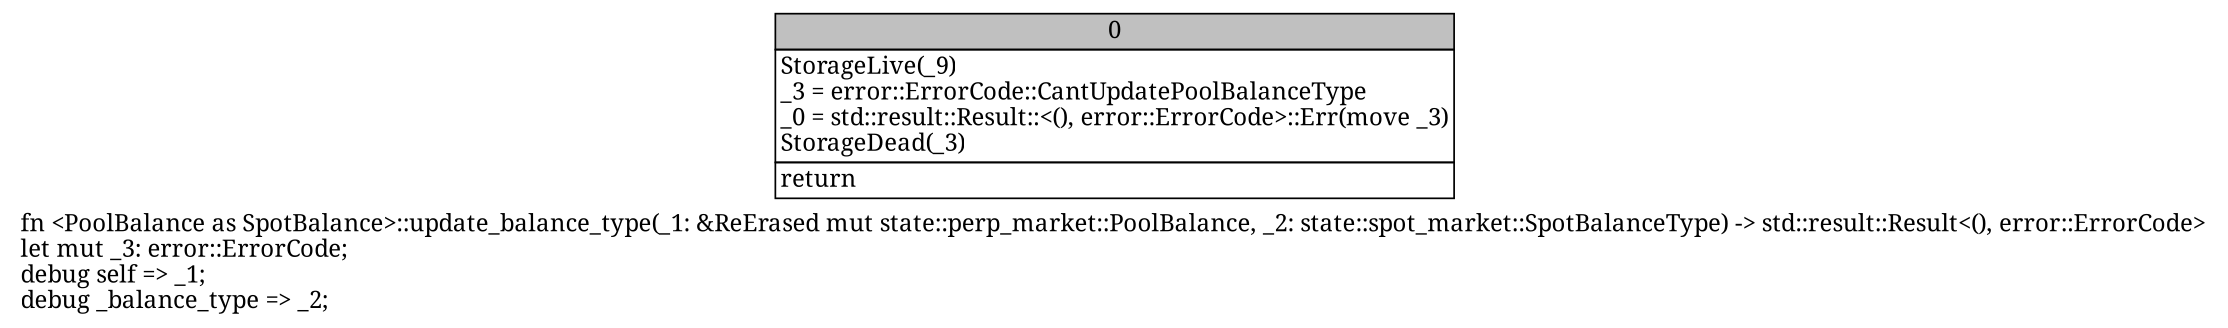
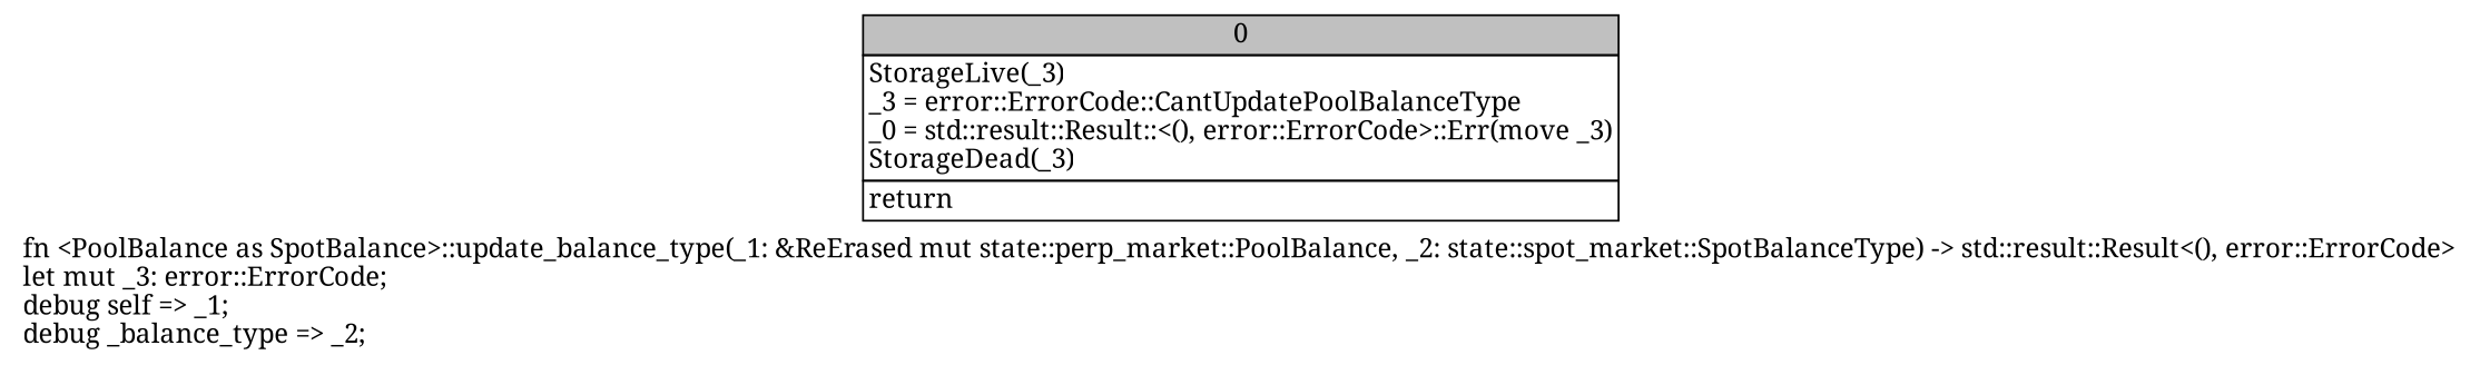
  digraph {
    fontname="Noto Serif"
    label=<fn &lt;PoolBalance as SpotBalance&gt;::update_balance_type(_1: &amp;ReErased mut state::perp_market::PoolBalance, _2: state::spot_market::SpotBalanceType) -&gt; std::result::Result&lt;(), error::ErrorCode&gt;<br align="left"/>let mut _3: error::ErrorCode;<br align="left"/>debug self =&gt; _1;<br align="left"/>debug _balance_type =&gt; _2;<br align="left"/>>
-   n1 [fontname="Noto Serif" label=<<table border="0" cellborder="1" cellspacing="0"><tr><td bgcolor="gray" align="center" colspan="1">0</td></tr><tr><td align="left" balign="left">StorageLive(_9)<br/>_3 = error::ErrorCode::CantUpdatePoolBalanceType<br/>_0 = std::result::Result::&lt;(), error::ErrorCode&gt;::Err(move _3)<br/>StorageDead(_3)<br/></td></tr><tr><td align="left">return</td></tr></table>> shape=none]
+   n1 [fontname="Noto Serif" label=<<table border="0" cellborder="1" cellspacing="0"><tr><td bgcolor="gray" align="center" colspan="1">0</td></tr><tr><td align="left" balign="left">StorageLive(_3)<br/>_3 = error::ErrorCode::CantUpdatePoolBalanceType<br/>_0 = std::result::Result::&lt;(), error::ErrorCode&gt;::Err(move _3)<br/>StorageDead(_3)<br/></td></tr><tr><td align="left">return</td></tr></table>> shape=none]
  }
